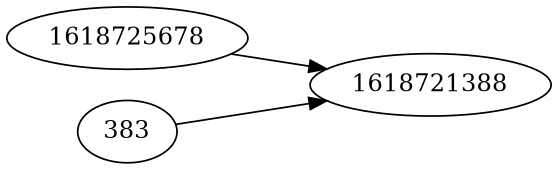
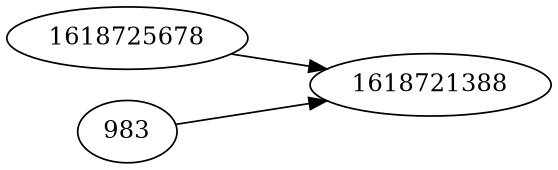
  strict digraph {
    rankdir=LR
    1618725678
    1618721388
-   383
+   383 [label=983]
    1618725678 -> 1618721388
    383 -> 1618721388
  }
